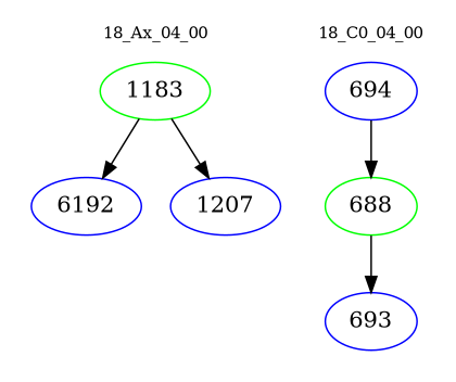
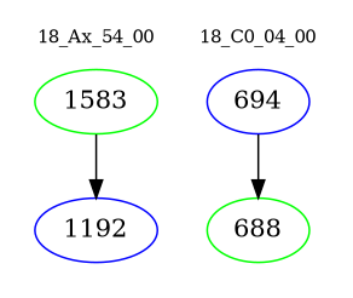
  digraph {
    node [color=blue]
    edge [color=black]
-   n1 [label=6192]
-   n2 [color=green label=1183]
-   n3 [label=1207]
+   n1 [label=1192]
+   n2 [color=green label=1583]
    n4 [label=694]
    n5 [color=green label=688]
-   n6 [label=693]
    subgraph cluster_1 {
      color=white
      fontsize=10
-     label="18_Ax_04_00"
+     label="18_Ax_54_00"
      n1
      n2
-     n3
    }
    subgraph cluster_2 {
      color=white
      fontsize=10
      label="18_C0_04_00"
      n4
      n5
-     n6
    }
    n2 -> n1
-   n2 -> n3
    n4 -> n5
-   n5 -> n6
  }
